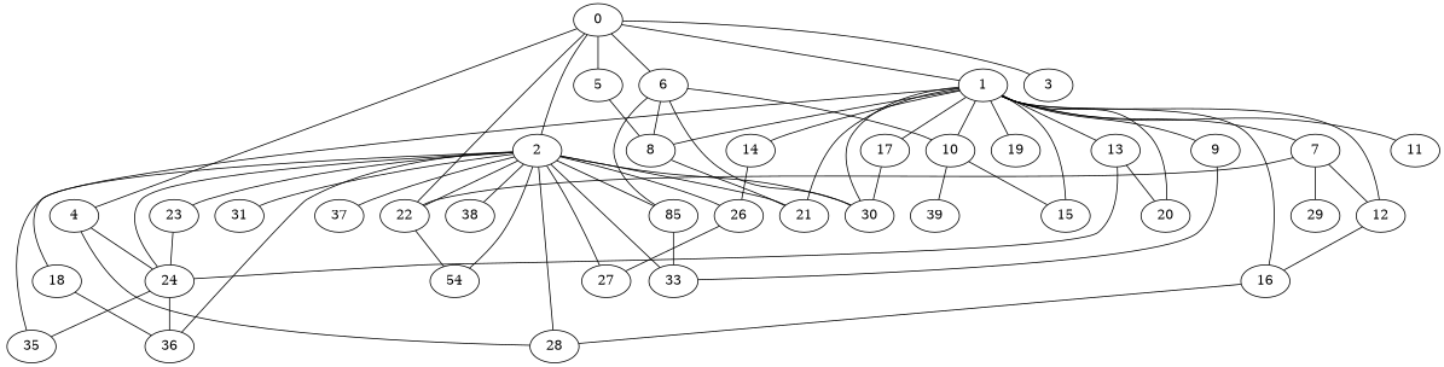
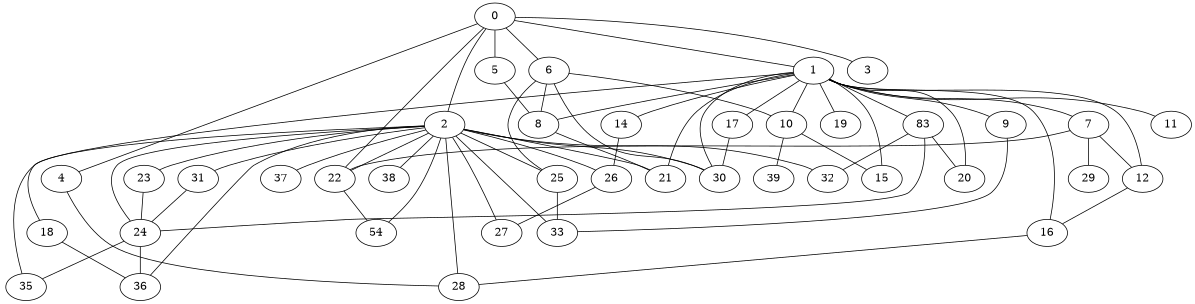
  graph {
    0
    1
    2
    3
    4
    5
    6
    22
    7
    8
    9
    10
    11
    12
-   13
+   13 [label=83]
    14
    15
    16
    17
    18
    19
    20
    21
    30
+   32
    n26 [label=54]
    35
    36
    37
    38
    33
    23
    24
-   25 [label=85]
+   25
    26
    27
    28
    31
    29
    39
    0 -- 1
    0 -- 2
    0 -- 3
    0 -- 4
    0 -- 5
    0 -- 6
    0 -- 22
    1 -- 7
    1 -- 8
    1 -- 9
    1 -- 10
    1 -- 11
    1 -- 12
    1 -- 13
    1 -- 14
    1 -- 15
    1 -- 16
    1 -- 17
    1 -- 18
    1 -- 19
    1 -- 20
    1 -- 21
    1 -- 30
    2 -- 22
    2 -- 21
    2 -- 30
+   2 -- 32
    2 -- n26
    2 -- 35
    2 -- 36
    2 -- 37
    2 -- 38
    2 -- 33
    2 -- 23
    2 -- 24
    2 -- 25
    2 -- 26
    2 -- 27
    2 -- 28
    2 -- 31
-   4 -- 24
+   31 -- 24
    4 -- 28
    5 -- 8
    6 -- 8
    6 -- 10
    6 -- 30
    6 -- 25
    22 -- n26
    7 -- 22
    7 -- 12
    7 -- 29
    8 -- 21
    9 -- 33
    10 -- 15
    10 -- 39
    12 -- 16
    13 -- 20
+   13 -- 32
    13 -- 24
    14 -- 26
    16 -- 28
    17 -- 30
    18 -- 36
    23 -- 24
    24 -- 35
    24 -- 36
    25 -- 33
    26 -- 27
  }
